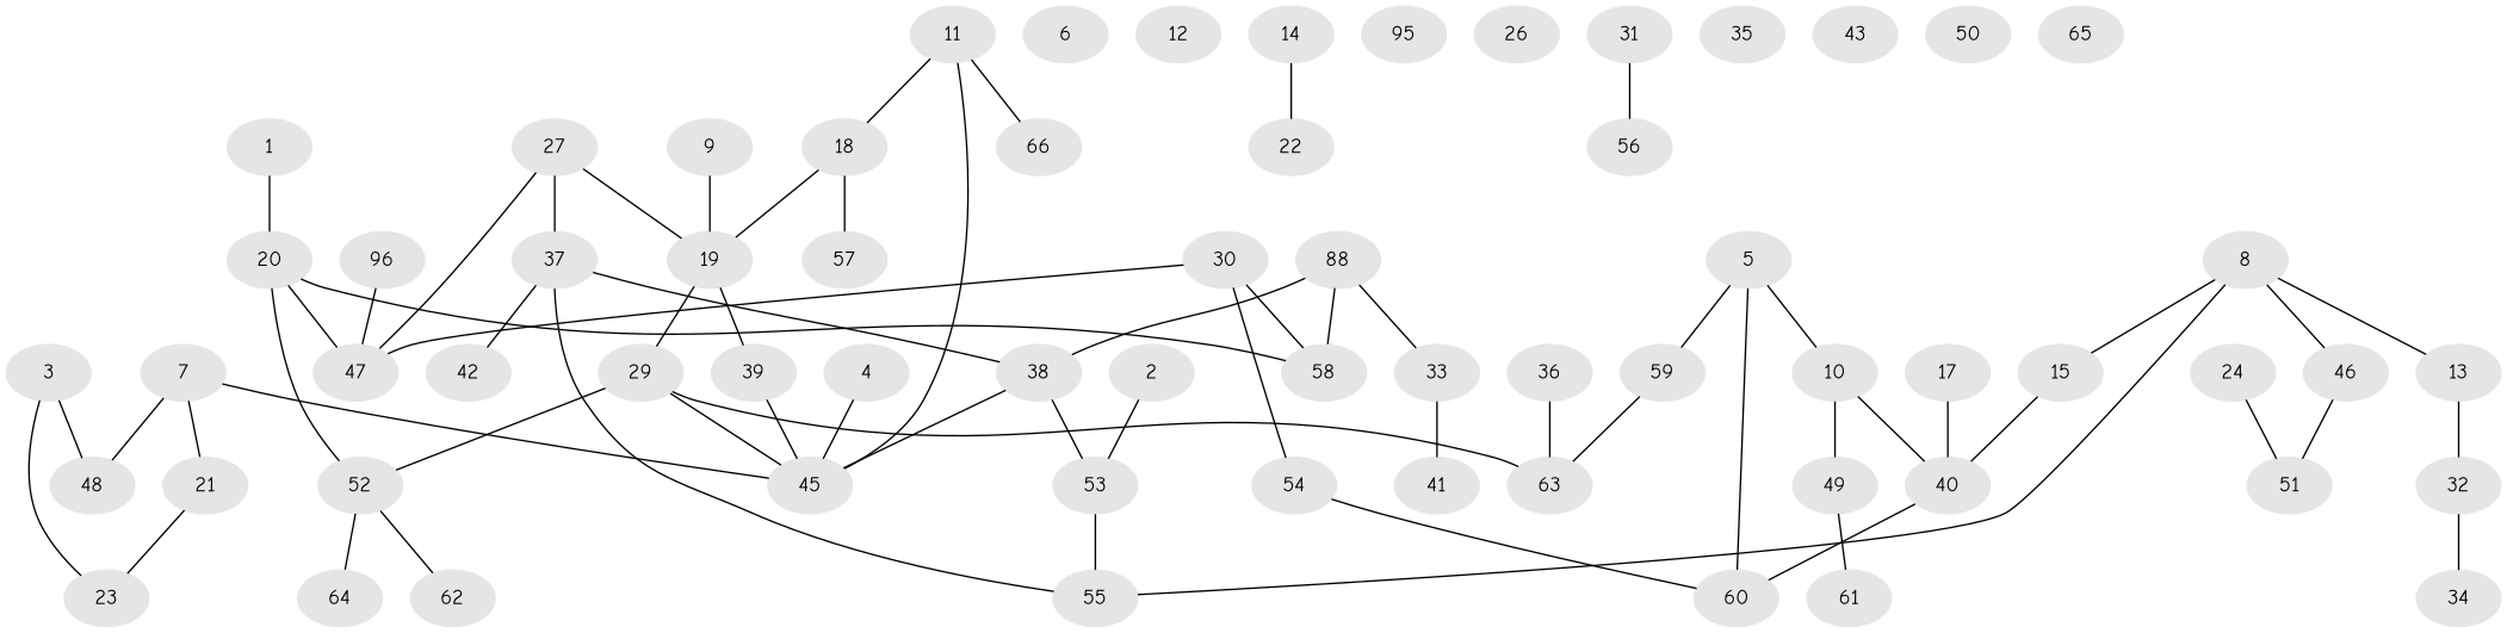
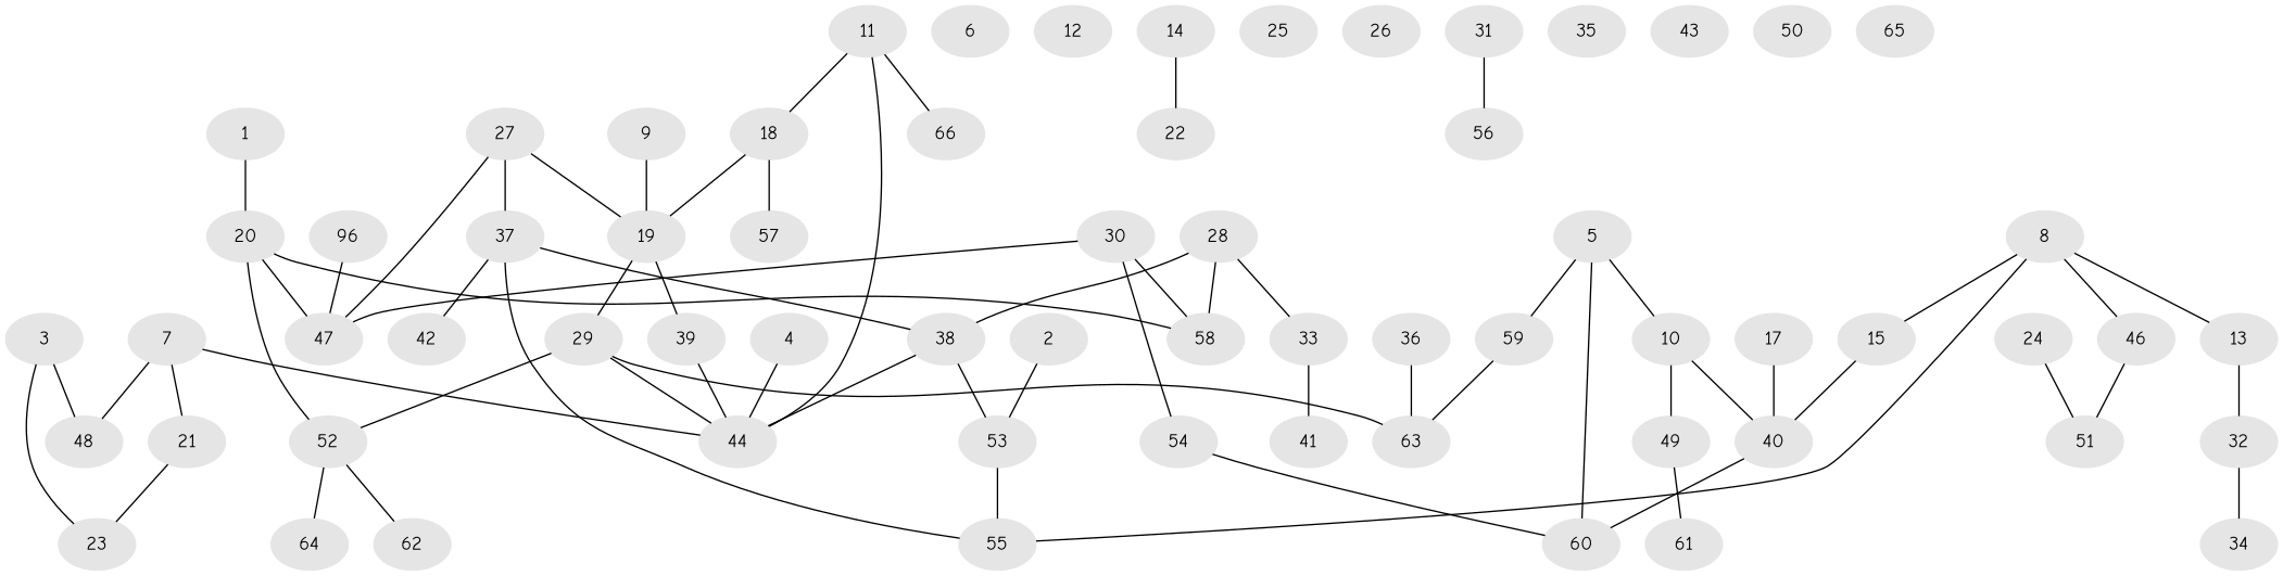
  graph {
    fontname="Comic Neue"
    node [color=gray90 fontname="Comic Neue" style=filled]
    edge [fontname="Comic Neue"]
    1
    20
    47
    52
    58
    2
    53
    55
    3
    23
    48
    4
-   44 [label=45]
+   44
    5
    10
    59
    60
    40
    49
    63
    6
    7
    21
    8
    13
    15
    46
    32
    51
    9
    19
    29
    39
    61
    11
    18
    66
    57
    12
    34
    14
    22
    n43 [label=96]
    17
    62
    64
    24
-   25 [label=95]
+   25
    26
    27
    37
    38
    42
-   28 [label=88]
+   28
    33
    41
    30
    54
    31
    56
    35
    36
    43
    50
    65
    1 -- 20
    20 -- 47
    20 -- 52
    20 -- 58
    52 -- 62
    52 -- 64
    2 -- 53
    53 -- 55
    3 -- 23
    3 -- 48
    4 -- 44
    5 -- 10
    5 -- 59
    5 -- 60
    10 -- 40
    10 -- 49
    59 -- 63
    40 -- 60
    49 -- 61
    7 -- 48
    7 -- 44
    7 -- 21
    21 -- 23
    8 -- 55
    8 -- 13
    8 -- 15
    8 -- 46
    13 -- 32
    15 -- 40
    46 -- 51
    32 -- 34
    9 -- 19
    19 -- 29
    19 -- 39
    29 -- 52
    29 -- 44
    29 -- 63
    39 -- 44
    11 -- 44
    11 -- 18
    11 -- 66
    18 -- 19
    18 -- 57
    14 -- 22
    n43 -- 47
    17 -- 40
    24 -- 51
    27 -- 47
    27 -- 19
    27 -- 37
    37 -- 55
    37 -- 38
    37 -- 42
    38 -- 53
    38 -- 44
    28 -- 58
    28 -- 38
    28 -- 33
    33 -- 41
    30 -- 47
    30 -- 58
    30 -- 54
    54 -- 60
    31 -- 56
    36 -- 63
  }
